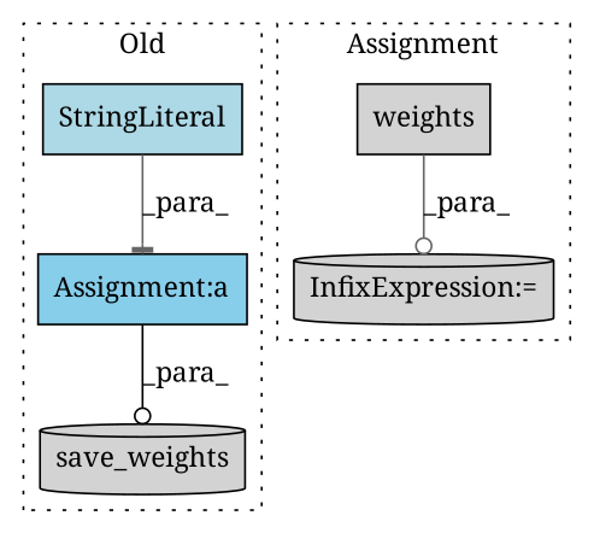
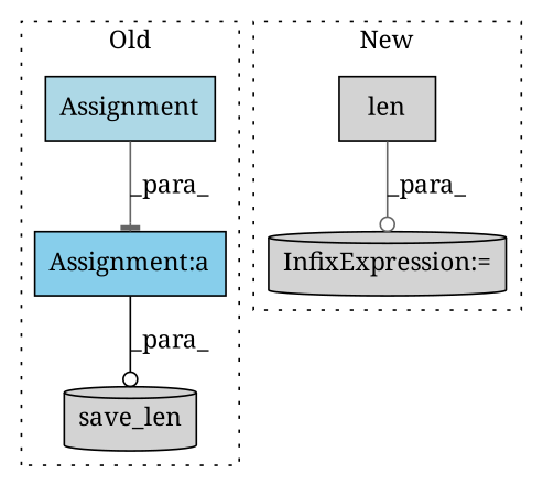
  digraph {
    fontname="Noto Serif"
    node [a=32 fillcolor=lightgrey fontname="Noto Serif" shape=box style=filled]
    edge [arrowhead=odot color=gray40 fontname="Noto Serif"]
-   n1 [l="13,2" label=save_weights s="4155,4231" shape=cylinder]
+   n1 [l="13,2" label=save_len s="4155,4231" shape=cylinder]
    n2 [a=27 fillcolor=skyblue l=12 label="Assignment:a" s=4183]
-   n3 [a=45 fillcolor=lightblue l=15 label=StringLiteral s=4168]
-   n4 [l="4,1" label=weights s="3730,3744"]
+   n3 [a=45 fillcolor=lightblue l=15 label=Assignment s=4168]
+   n4 [l="4,1" label=len s="3730,3744"]
    n5 [a=7 l=1 label="InfixExpression:=" s=3727 shape=cylinder]
    subgraph cluster_1 {
      label=Old
      style=dotted
      n1
      n2
      n3
    }
    subgraph cluster_2 {
-     label=Assignment
+     label=New
      style=dotted
      n4
      n5
    }
    n2 -> n1 [color=black label=_para_]
    n3 -> n2 [arrowhead=tee label=_para_]
    n4 -> n5 [label=_para_]
  }
